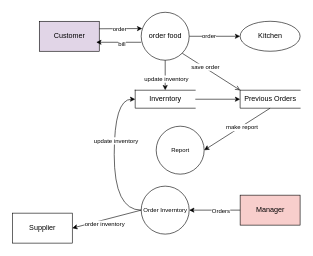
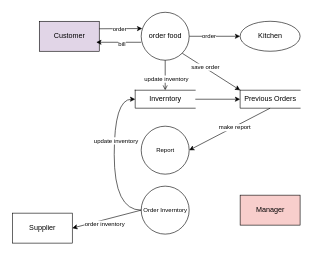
  <mxCell id="0" />
  <mxCell id="1" parent="0" />
  <mxCell id="2" value="Manager" style="html=1;dashed=0;whitespace=wrap;fillColor=#f8cecc;" vertex="1" parent="1"><mxGeometry x="400" y="325" width="100" height="50" as="geometry" /></mxCell>
  <mxCell id="3" value="Previous Orders" style="html=1;dashed=0;whitespace=wrap;shape=partialRectangle;right=0;" vertex="1" parent="1"><mxGeometry x="400" y="150" width="100" height="30" as="geometry" /></mxCell>
- <mxCell id="4" value="" style="endArrow=open;html=1;rounded=0;exitX=1;exitY=1;exitDx=0;exitDy=0;entryX=0;entryY=0;entryDx=0;entryDy=0;" edge="1" parent="1" source="19" target="3"><mxGeometry width="50" height="50" relative="1" as="geometry"><mxPoint x="250" y="160" as="sourcePoint" /><mxPoint x="300" y="110" as="targetPoint" /></mxGeometry></mxCell>
+ <mxCell id="4" value="" style="endArrow=classic;html=1;rounded=0;exitX=1;exitY=1;exitDx=0;exitDy=0;entryX=0;entryY=0;entryDx=0;entryDy=0;" edge="1" parent="1" source="19" target="3"><mxGeometry width="50" height="50" relative="1" as="geometry"><mxPoint x="250" y="160" as="sourcePoint" /><mxPoint x="300" y="110" as="targetPoint" /></mxGeometry></mxCell>
  <mxCell id="5" value="save order" style="edgeLabel;html=1;align=center;verticalAlign=middle;resizable=0;points=[];fontSize=10;" vertex="1" connectable="0" parent="4"><mxGeometry x="-0.227" y="2" relative="1" as="geometry"><mxPoint as="offset" /></mxGeometry></mxCell>
  <mxCell id="6" value="Kitchen" style="ellipse;html=1;dashed=0;whitespace=wrap;" vertex="1" parent="1"><mxGeometry x="400" y="35" width="100" height="50" as="geometry" /></mxCell>
  <mxCell id="7" value="" style="endArrow=classic;html=1;rounded=0;exitX=1;exitY=0.5;exitDx=0;exitDy=0;entryX=0;entryY=0.5;entryDx=0;entryDy=0;" edge="1" parent="1" source="19" target="6"><mxGeometry width="50" height="50" relative="1" as="geometry"><mxPoint x="250" y="160" as="sourcePoint" /><mxPoint x="300" y="110" as="targetPoint" /></mxGeometry></mxCell>
  <mxCell id="8" value="order" style="edgeLabel;html=1;align=center;verticalAlign=middle;resizable=0;points=[];fontSize=10;" vertex="1" connectable="0" parent="7"><mxGeometry x="-0.237" y="1" relative="1" as="geometry"><mxPoint as="offset" /></mxGeometry></mxCell>
  <mxCell id="9" value="Supplier" style="html=1;dashed=0;whitespace=wrap;" vertex="1" parent="1"><mxGeometry x="20" y="355" width="100" height="50" as="geometry" /></mxCell>
  <mxCell id="10" value="&lt;div style=&quot;text-align: justify;&quot;&gt;&lt;span style=&quot;background-color: initial;&quot;&gt;&lt;font style=&quot;font-size: 10px;&quot;&gt;Order Inverntory&lt;/font&gt;&lt;/span&gt;&lt;/div&gt;" style="shape=ellipse;html=1;dashed=0;whitespace=wrap;aspect=fixed;perimeter=ellipsePerimeter;align=center;" vertex="1" parent="1"><mxGeometry x="235" y="310" width="80" height="80" as="geometry" /></mxCell>
- <mxCell id="11" value="" style="endArrow=classic;html=1;rounded=0;fontSize=10;entryX=1;entryY=0.5;entryDx=0;entryDy=0;exitX=0;exitY=0.5;exitDx=0;exitDy=0;" edge="1" parent="1" source="2" target="10"><mxGeometry width="50" height="50" relative="1" as="geometry"><mxPoint x="370" y="290" as="sourcePoint" /><mxPoint x="355" y="260" as="targetPoint" /></mxGeometry></mxCell>
- <mxCell id="12" value="Orders" style="edgeLabel;html=1;align=center;verticalAlign=middle;resizable=0;points=[];fontSize=10;" vertex="1" connectable="0" parent="11"><mxGeometry x="-0.217" y="1" relative="1" as="geometry"><mxPoint as="offset" /></mxGeometry></mxCell>
  <mxCell id="13" value="" style="endArrow=classic;html=1;rounded=0;fontSize=10;exitX=0;exitY=0.5;exitDx=0;exitDy=0;entryX=1;entryY=0.5;entryDx=0;entryDy=0;" edge="1" parent="1" source="10" target="9"><mxGeometry width="50" height="50" relative="1" as="geometry"><mxPoint x="305" y="310" as="sourcePoint" /><mxPoint x="355" y="260" as="targetPoint" /></mxGeometry></mxCell>
  <mxCell id="14" value="order inventory" style="edgeLabel;html=1;align=center;verticalAlign=middle;resizable=0;points=[];fontSize=10;" vertex="1" connectable="0" parent="13"><mxGeometry x="0.502" y="2" relative="1" as="geometry"><mxPoint x="24" y="-2" as="offset" /></mxGeometry></mxCell>
- <mxCell id="15" value="&lt;div style=&quot;text-align: justify;&quot;&gt;&lt;span style=&quot;background-color: initial;&quot;&gt;&lt;font style=&quot;font-size: 10px;&quot;&gt;Report&lt;/font&gt;&lt;/span&gt;&lt;/div&gt;" style="shape=ellipse;html=1;dashed=0;whitespace=wrap;aspect=fixed;perimeter=ellipsePerimeter;align=center;" vertex="1" parent="1"><mxGeometry x="260" y="210" width="80" height="80" as="geometry" /></mxCell>
+ <mxCell id="15" value="&lt;div style=&quot;text-align: justify;&quot;&gt;&lt;span style=&quot;background-color: initial;&quot;&gt;&lt;font style=&quot;font-size: 10px;&quot;&gt;Report&lt;/font&gt;&lt;/span&gt;&lt;/div&gt;" style="shape=ellipse;html=1;dashed=0;whitespace=wrap;aspect=fixed;perimeter=ellipsePerimeter;align=center;" vertex="1" parent="1"><mxGeometry x="235" y="210" width="80" height="80" as="geometry" /></mxCell>
  <mxCell id="16" value="" style="group" vertex="1" connectable="0" parent="1"><mxGeometry x="65" y="20" width="250" height="80" as="geometry" /></mxCell>
  <mxCell id="17" value="Customer" style="html=1;dashed=0;whitespace=wrap;fillColor=#e1d5e7;" vertex="1" parent="16"><mxGeometry y="15" width="100" height="50" as="geometry" /></mxCell>
  <mxCell id="18" value="" style="group" vertex="1" connectable="0" parent="16"><mxGeometry x="170" width="80" height="80" as="geometry" /></mxCell>
  <mxCell id="19" value="order food" style="shape=ellipse;html=1;dashed=0;whitespace=wrap;aspect=fixed;perimeter=ellipsePerimeter;" vertex="1" parent="18"><mxGeometry width="80" height="80" as="geometry" /></mxCell>
  <mxCell id="20" value="" style="endArrow=classic;html=1;rounded=0;fontSize=10;" edge="1" parent="18"><mxGeometry width="50" height="50" relative="1" as="geometry"><mxPoint y="50" as="sourcePoint" /><mxPoint x="-75" y="50" as="targetPoint" /></mxGeometry></mxCell>
  <mxCell id="21" value="bill" style="edgeLabel;html=1;align=center;verticalAlign=middle;resizable=0;points=[];fontSize=10;" vertex="1" connectable="0" parent="20"><mxGeometry x="-0.131" y="2" relative="1" as="geometry"><mxPoint as="offset" /></mxGeometry></mxCell>
  <mxCell id="22" value="" style="endArrow=classic;html=1;rounded=0;fontSize=10;exitX=1;exitY=0.25;exitDx=0;exitDy=0;entryX=0.021;entryY=0.339;entryDx=0;entryDy=0;entryPerimeter=0;" edge="1" parent="16" source="17" target="19"><mxGeometry width="50" height="50" relative="1" as="geometry"><mxPoint x="350" y="280" as="sourcePoint" /><mxPoint x="280" y="70" as="targetPoint" /></mxGeometry></mxCell>
  <mxCell id="23" value="order" style="edgeLabel;html=1;align=center;verticalAlign=middle;resizable=0;points=[];fontSize=10;" vertex="1" connectable="0" parent="22"><mxGeometry x="-0.055" relative="1" as="geometry"><mxPoint as="offset" /></mxGeometry></mxCell>
  <mxCell id="24" style="edgeStyle=orthogonalEdgeStyle;rounded=0;orthogonalLoop=1;jettySize=auto;html=1;fontSize=10;" edge="1" parent="1" source="25" target="3"><mxGeometry relative="1" as="geometry" /></mxCell>
  <mxCell id="25" value="Inverntory" style="html=1;dashed=0;whitespace=wrap;shape=partialRectangle;right=0;" vertex="1" parent="1"><mxGeometry x="225" y="150" width="100" height="30" as="geometry" /></mxCell>
- <mxCell id="26" style="edgeStyle=orthogonalEdgeStyle;rounded=0;orthogonalLoop=1;jettySize=auto;html=1;entryX=0.5;entryY=0;entryDx=0;entryDy=0;fontSize=10;" edge="1" parent="1" source="19" target="25"><mxGeometry relative="1" as="geometry" /></mxCell>
+ <mxCell id="26" style="edgeStyle=orthogonalEdgeStyle;rounded=0;orthogonalLoop=1;jettySize=auto;html=1;entryX=0.5;entryY=0;entryDx=0;entryDy=0;fontSize=10;endArrow=open;" edge="1" parent="1" source="19" target="25"><mxGeometry relative="1" as="geometry" /></mxCell>
  <mxCell id="27" value="update inventory" style="edgeLabel;html=1;align=center;verticalAlign=middle;resizable=0;points=[];fontSize=10;" vertex="1" connectable="0" parent="26"><mxGeometry x="0.213" y="1" relative="1" as="geometry"><mxPoint as="offset" /></mxGeometry></mxCell>
  <mxCell id="28" value="" style="endArrow=classic;html=1;rounded=0;fontSize=10;exitX=0.5;exitY=1;exitDx=0;exitDy=0;entryX=1;entryY=0.5;entryDx=0;entryDy=0;" edge="1" parent="1" source="3" target="15"><mxGeometry width="50" height="50" relative="1" as="geometry"><mxPoint x="310" y="270" as="sourcePoint" /><mxPoint x="360" y="220" as="targetPoint" /></mxGeometry></mxCell>
  <mxCell id="29" value="make report" style="edgeLabel;html=1;align=center;verticalAlign=middle;resizable=0;points=[];fontSize=10;" vertex="1" connectable="0" parent="28"><mxGeometry x="-0.118" y="1" relative="1" as="geometry"><mxPoint as="offset" /></mxGeometry></mxCell>
  <mxCell id="30" value="" style="endArrow=classic;html=1;rounded=0;fontSize=10;exitX=0;exitY=0.5;exitDx=0;exitDy=0;entryX=0;entryY=0.5;entryDx=0;entryDy=0;edgeStyle=orthogonalEdgeStyle;curved=1;" edge="1" parent="1" source="10" target="25"><mxGeometry width="50" height="50" relative="1" as="geometry"><mxPoint x="310" y="270" as="sourcePoint" /><mxPoint x="360" y="220" as="targetPoint" /><Array as="points"><mxPoint x="190" y="350" /><mxPoint x="190" y="165" /></Array></mxGeometry></mxCell>
  <mxCell id="31" value="update inventory" style="edgeLabel;html=1;align=center;verticalAlign=middle;resizable=0;points=[];fontSize=10;" vertex="1" connectable="0" parent="30"><mxGeometry x="0.225" y="-2" relative="1" as="geometry"><mxPoint as="offset" /></mxGeometry></mxCell>
